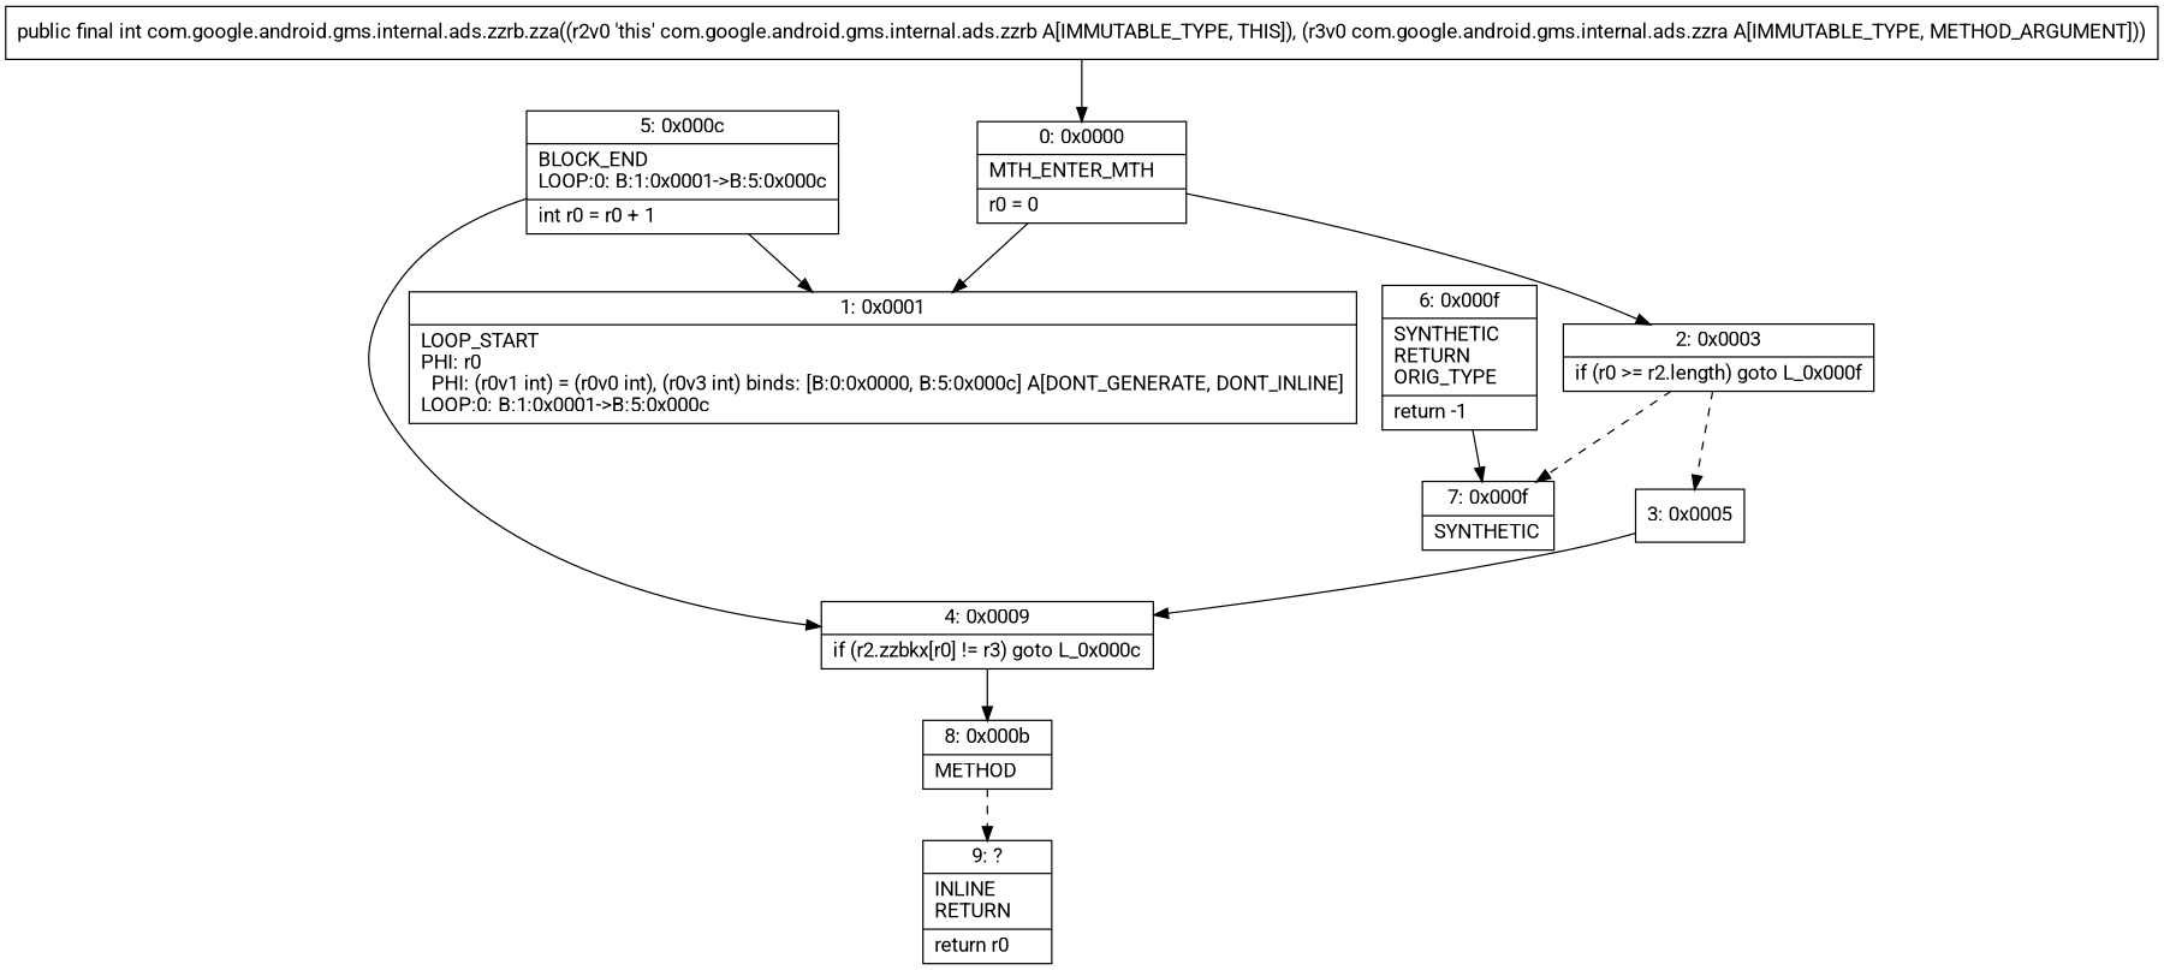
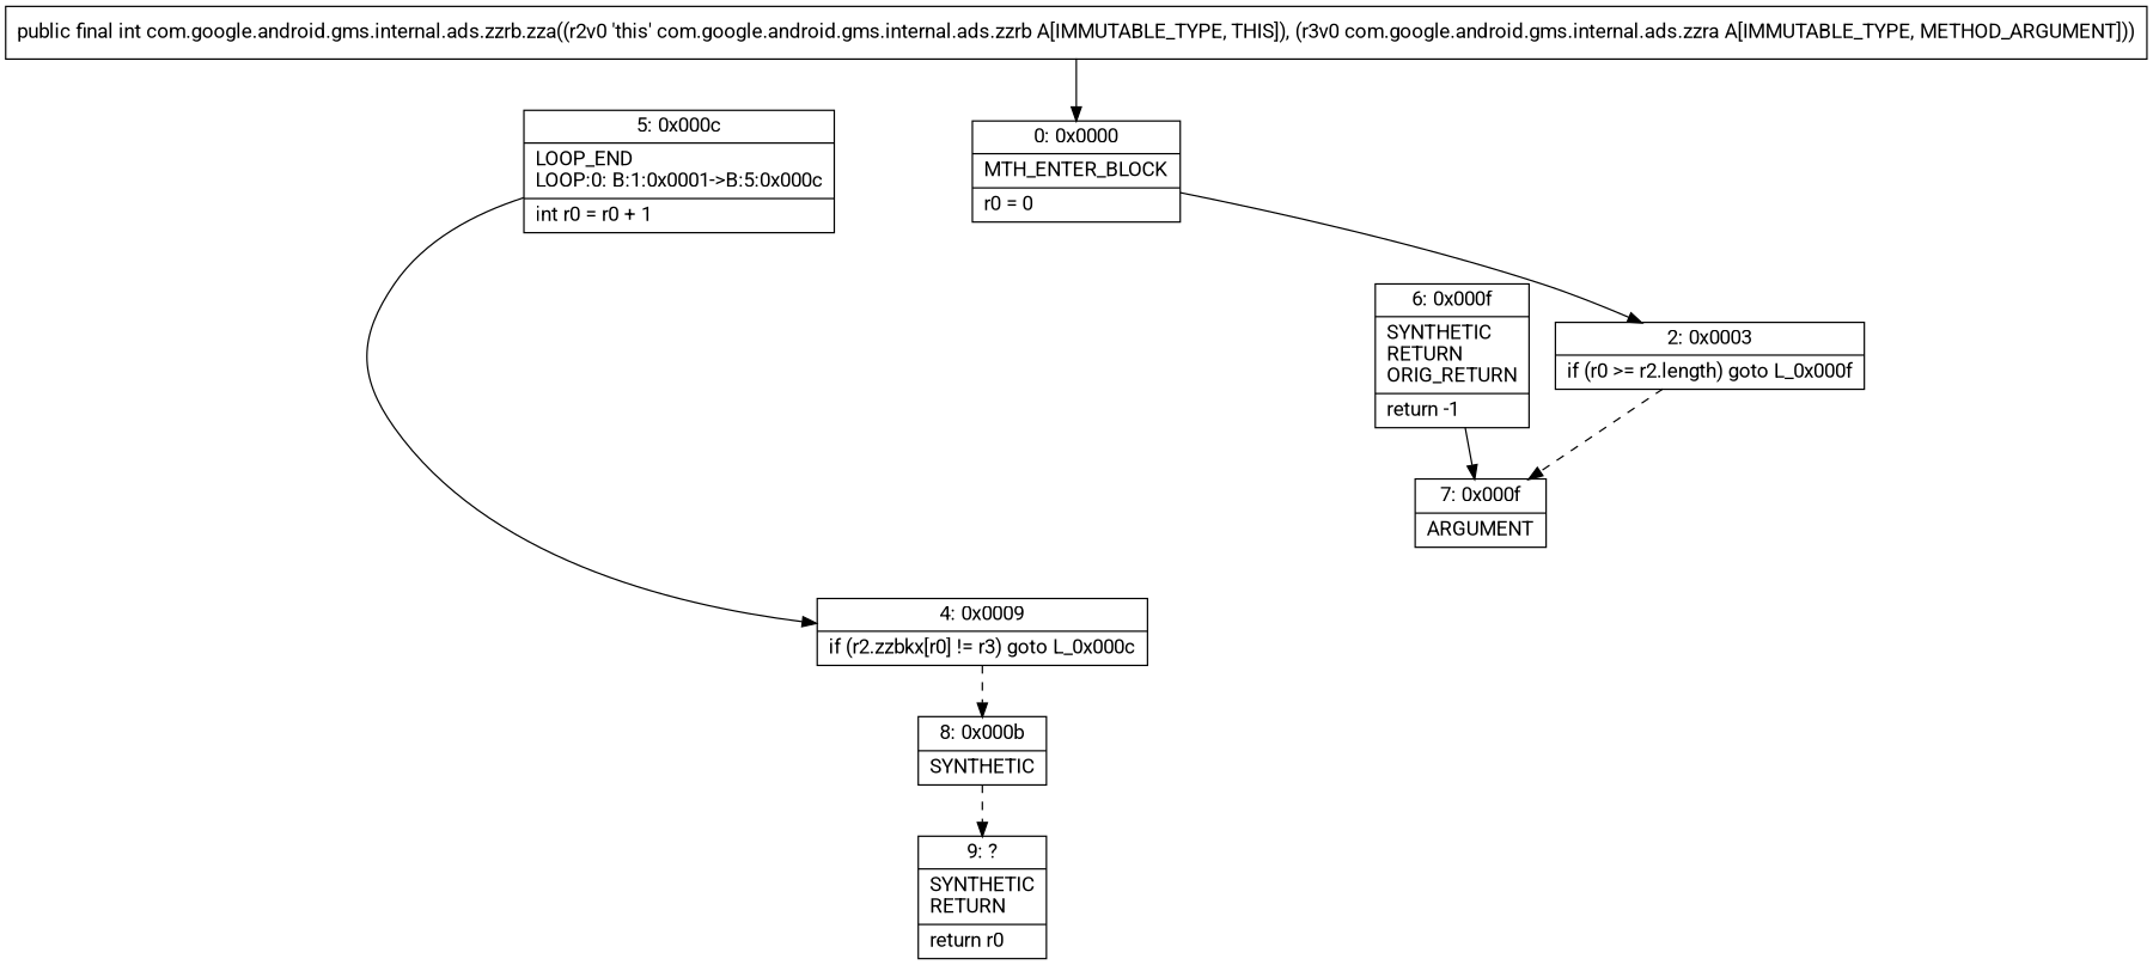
  digraph {
    fontname=Roboto
    node [fontname=Roboto shape=record]
    edge [fontname=Roboto]
-   n1 [label="{0\:\ 0x0000|MTH_ENTER_MTH\l|r0 = 0\l}"]
-   n2 [label="{1\:\ 0x0001|LOOP_START\lPHI: r0 \l  PHI: (r0v1 int) = (r0v0 int), (r0v3 int) binds: [B:0:0x0000, B:5:0x000c] A[DONT_GENERATE, DONT_INLINE]\lLOOP:0: B:1:0x0001\-\>B:5:0x000c\l}"]
+   n1 [label="{0\:\ 0x0000|MTH_ENTER_BLOCK\l|r0 = 0\l}"]
    n3 [label="{2\:\ 0x0003|if (r0 \>= r2.length) goto L_0x000f\l}"]
-   n4 [label="{3\:\ 0x0005}"]
-   n5 [label="{7\:\ 0x000f|SYNTHETIC\l}"]
+   n5 [label="{7\:\ 0x000f|ARGUMENT\l}"]
    n6 [label="{4\:\ 0x0009|if (r2.zzbkx[r0] != r3) goto L_0x000c\l}"]
-   n7 [label="{8\:\ 0x000b|METHOD\l}"]
-   n8 [label="{5\:\ 0x000c|BLOCK_END\lLOOP:0: B:1:0x0001\-\>B:5:0x000c\l|int r0 = r0 + 1\l}"]
-   n9 [label="{9\:\ ?|INLINE\lRETURN\l|return r0\l}"]
-   n10 [label="{6\:\ 0x000f|SYNTHETIC\lRETURN\lORIG_TYPE\l|return \-1\l}"]
+   n7 [label="{8\:\ 0x000b|SYNTHETIC\l}"]
+   n8 [label="{5\:\ 0x000c|LOOP_END\lLOOP:0: B:1:0x0001\-\>B:5:0x000c\l|int r0 = r0 + 1\l}"]
+   n9 [label="{9\:\ ?|SYNTHETIC\lRETURN\l|return r0\l}"]
+   n10 [label="{6\:\ 0x000f|SYNTHETIC\lRETURN\lORIG_RETURN\l|return \-1\l}"]
    n11 [label="{public final int com.google.android.gms.internal.ads.zzrb.zza((r2v0 'this' com.google.android.gms.internal.ads.zzrb A[IMMUTABLE_TYPE, THIS]), (r3v0 com.google.android.gms.internal.ads.zzra A[IMMUTABLE_TYPE, METHOD_ARGUMENT])) }"]
-   n1 -> n2
    n1 -> n3
-   n3 -> n4 [style=dashed]
    n3 -> n5 [style=dashed]
-   n4 -> n6
-   n6 -> n7 [style=solid]
+   n6 -> n7 [style=dashed]
    n7 -> n9 [style=dashed]
-   n8 -> n2
    n8 -> n6
    n10 -> n5
    n11 -> n1
  }
